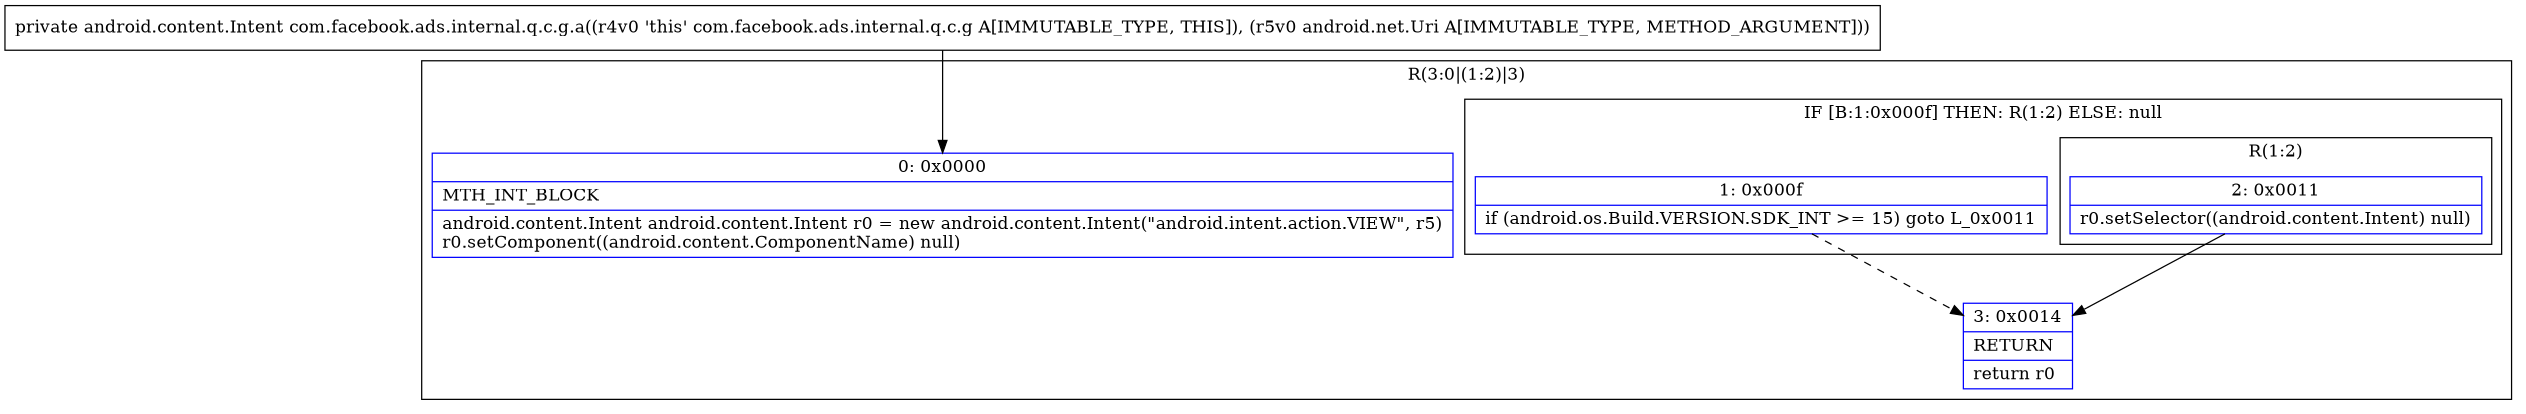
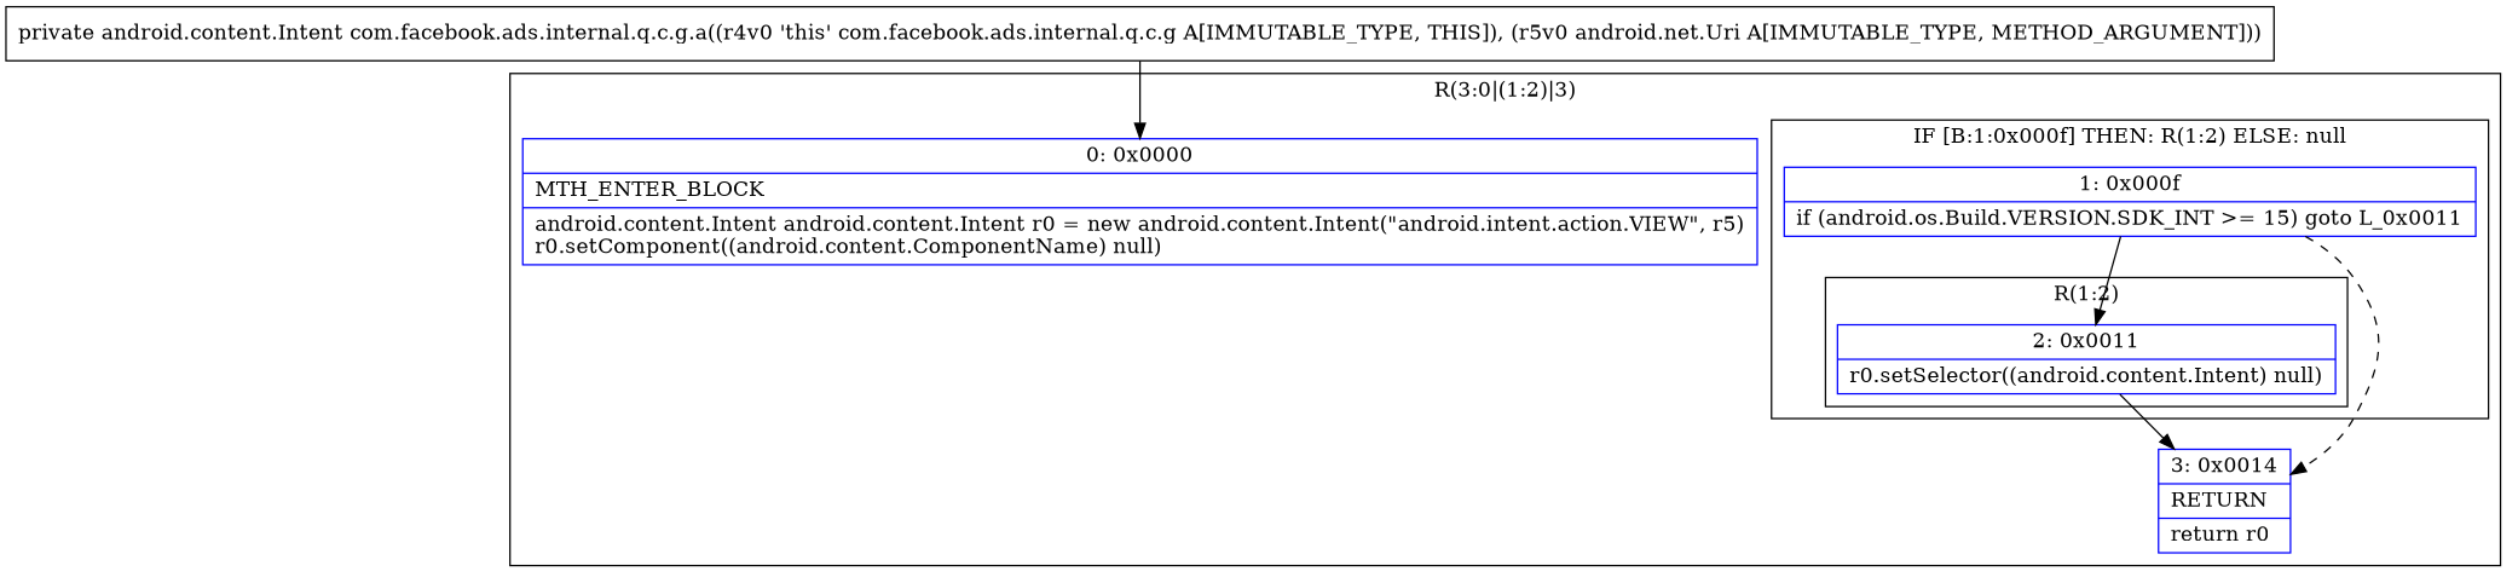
  digraph {
    node [color=blue shape=record]
    n1 [label="{2\:\ 0x0011|r0.setSelector((android.content.Intent) null)\l}"]
    n2 [label="{1\:\ 0x000f|if (android.os.Build.VERSION.SDK_INT \>= 15) goto L_0x0011\l}"]
-   n3 [label="{0\:\ 0x0000|MTH_INT_BLOCK\l|android.content.Intent android.content.Intent r0 = new android.content.Intent(\"android.intent.action.VIEW\", r5)\lr0.setComponent((android.content.ComponentName) null)\l}"]
+   n3 [label="{0\:\ 0x0000|MTH_ENTER_BLOCK\l|android.content.Intent android.content.Intent r0 = new android.content.Intent(\"android.intent.action.VIEW\", r5)\lr0.setComponent((android.content.ComponentName) null)\l}"]
    n4 [label="{3\:\ 0x0014|RETURN\l|return r0\l}"]
    n5 [label="{private android.content.Intent com.facebook.ads.internal.q.c.g.a((r4v0 'this' com.facebook.ads.internal.q.c.g A[IMMUTABLE_TYPE, THIS]), (r5v0 android.net.Uri A[IMMUTABLE_TYPE, METHOD_ARGUMENT])) }" color=""]
    subgraph cluster_1 {
      label="R(3:0|(1:2)|3)"
      n3
      n4
      subgraph cluster_2 {
        label="IF [B:1:0x000f] THEN: R(1:2) ELSE: null"
        n2
        subgraph cluster_3 {
          label="R(1:2)"
          n1
        }
      }
    }
    n1 -> n4
+   n2 -> n1
    n2 -> n4 [style=dashed]
    n5 -> n3
  }
